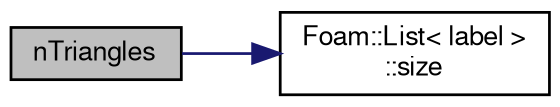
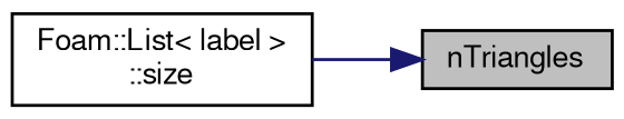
  digraph {
    rankdir=LR
    node [color=black fontname=FreeSans fontsize=10 shape=record]
    n1 [fillcolor=grey75 fontcolor=black height=0.2 label=nTriangles style=filled width=0.4]
    n2 [height=0.2 label="Foam::List\< label \>\l::size" width=0.4]
-   n1 -> n2 [color=midnightblue fontname=FreeSans fontsize=10 labelfontname=FreeSans labelfontsize=10 style=solid]
+   n2 -> n1 [color=midnightblue fontname=FreeSans fontsize=10 labelfontname=FreeSans labelfontsize=10 style=solid]
  }
